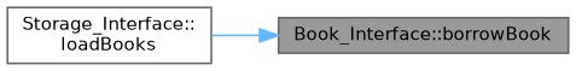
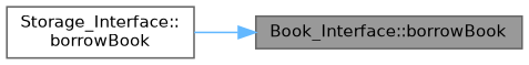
  digraph {
    rankdir=RL
    fontname="DejaVu Sans"
    node [fontname="DejaVu Sans" fontsize=10 shape=box style=filled]
    n1 [color=gray40 fillcolor=grey60 fontcolor=black height=0.2 label="Book_Interface::borrowBook" width=0.4]
-   n2 [color=grey40 fillcolor=white height=0.2 label="Storage_Interface::\lloadBooks" width=0.4]
+   n2 [color=grey40 fillcolor=white height=0.2 label="Storage_Interface::\lborrowBook" width=0.4]
    n1 -> n2 [color=steelblue1 dir=back fontname="DejaVu Sans" fontsize=10 labelfontname=Helvetica labelfontsize=10 style=solid]
  }
